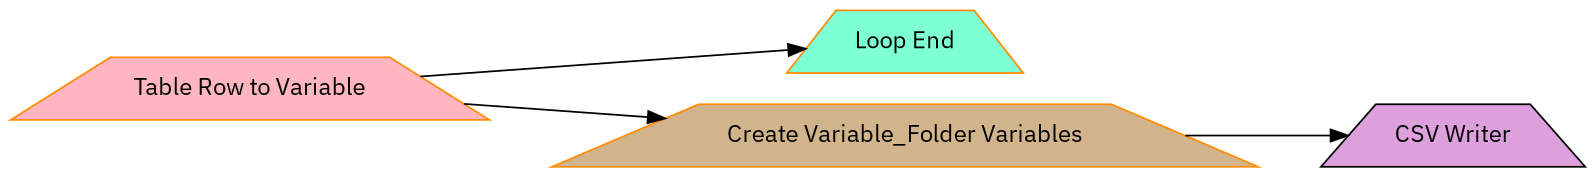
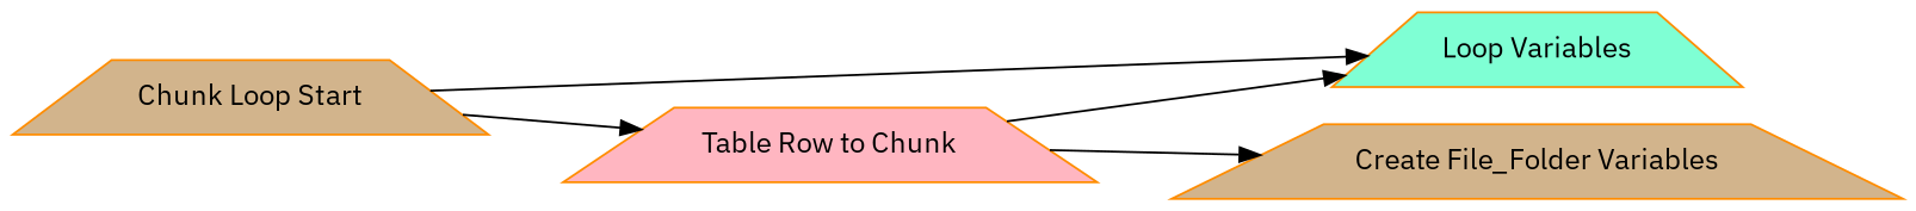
  digraph {
    fontname="IBM Plex Sans"
    rankdir=LR
    node [color=darkorange fillcolor=tan fontname="IBM Plex Sans" shape=trapezium style=filled]
    edge [fontname="IBM Plex Sans"]
-   n2 [fillcolor=aquamarine label="Loop End"]
-   n3 [fillcolor=lightpink label="Table Row to Variable"]
-   n4 [label="Create Variable_Folder Variables"]
-   n5 [color=black fillcolor=plum label="CSV Writer"]
+   n1 [label="Chunk Loop Start"]
+   n2 [fillcolor=aquamarine label="Loop Variables"]
+   n3 [fillcolor=lightpink label="Table Row to Chunk"]
+   n4 [label="Create File_Folder Variables"]
+   n1 -> n2
+   n1 -> n3
    n3 -> n2
    n3 -> n4
-   n4 -> n5
  }
